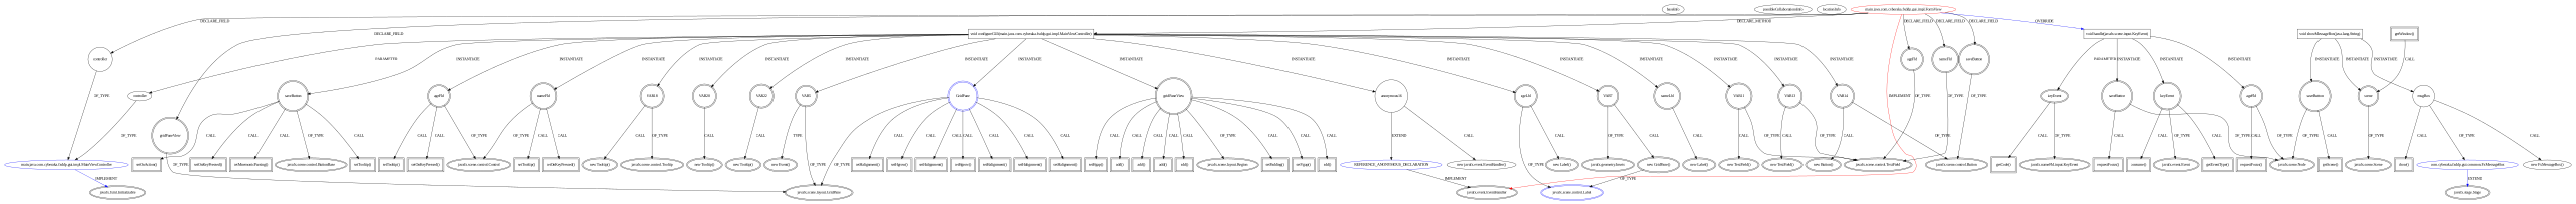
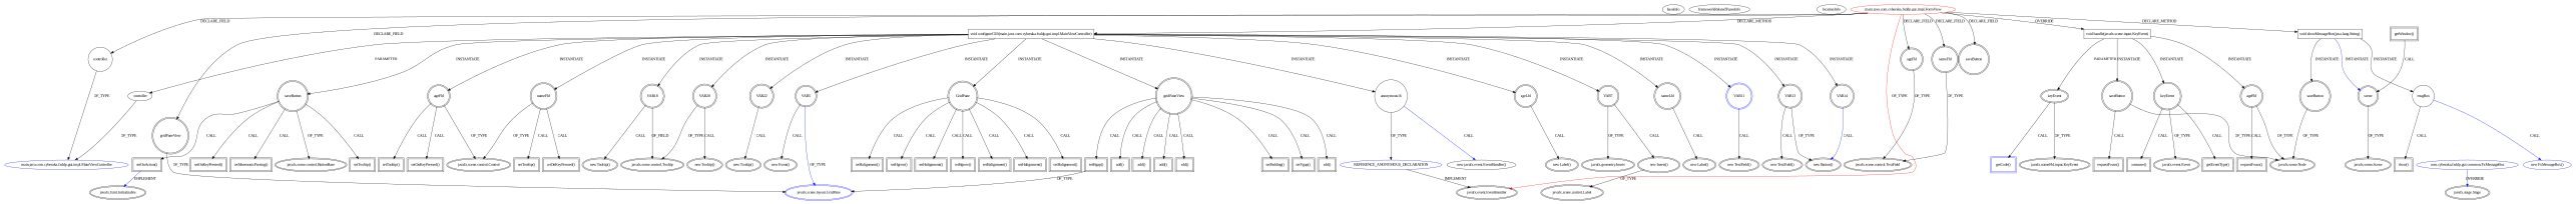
  digraph {
    fontname="Liberation Serif"
    node [fontname="Liberation Serif" isFrameworkType=true vertexType=INSIDE_CALL peripheries=2]
    edge [fontname="Liberation Serif"]
    baseInfo [category=extension_graph graphId=2335 isAnonymous=false possibleRelation=true isFrameworkType="" vertexType="" peripheries=""]
-   possibleCollaborationsInfo [0="2335~CLIENT_METHOD_DECLARATION-INSTANTIATION-~javafx.event.EventHandler ~javafx.stage.Stage ~false~false" 1="2335~CLIENT_METHOD_DECLARATION-PARAMETER_DECLARATION-FIELD_DECLARATION-~javafx.event.EventHandler ~javafx.fxml.Initializable ~false~false" 2="2335~CLIENT_METHOD_DECLARATION-INSTANTIATION-~javafx.event.EventHandler ~javafx.event.EventHandler ~false~true" isFrameworkType="" vertexType="" peripheries=""]
+   frameworkRelatedTypesInfo [0="javafx.event.EventHandler" isFrameworkType="" vertexType="" peripheries=""]
    locationInfo [contextSignature=FormView filePath="/cyberaka-fxddp_poc/fxddp_poc-master/fxddp-gui/src/main/java/com/cyberaka/fxddp/gui/impl/FormView.java" graphId=2335 projectName="cyberaka-fxddp_poc" isFrameworkType="" vertexType="" peripheries=""]
    n5 [color=red isFrameworkType=false label="main.java.com.cyberaka.fxddp.gui.impl.FormView" vertexType=ROOT_CLIENT_CLASS_DECLARATION peripheries=""]
    n6 [label="javafx.event.EventHandler" vertexType=FRAMEWORK_INTERFACE_TYPE]
    n7 [label=ageFld shape=circle vertexType=FIELD_DECLARATION]
    n8 [isFrameworkType=false label=controller shape=circle vertexType=FIELD_DECLARATION peripheries=""]
    n9 [label=gridPaneView shape=circle vertexType=FIELD_DECLARATION]
    n10 [label=nameFld shape=circle vertexType=FIELD_DECLARATION]
    n11 [label=saveButton shape=circle vertexType=FIELD_DECLARATION]
    n12 [isFrameworkType=false label="void handle(javafx.scene.input.KeyEvent)" shape=box vertexType=OVERRIDING_METHOD_DECLARATION peripheries=""]
    n13 [isFrameworkType=false label="void configureGUI(main.java.com.cyberaka.fxddp.gui.impl.MainViewController)" shape=box vertexType=CLIENT_METHOD_DECLARATION peripheries=""]
    n14 [isFrameworkType=false label="void showMessageBox(java.lang.String)" shape=box vertexType=CLIENT_METHOD_DECLARATION peripheries=""]
    n15 [label="javafx.scene.control.TextField" vertexType=FRAMEWORK_CLASS_TYPE]
    n16 [color=blue isFrameworkType=false label="main.java.com.cyberaka.fxddp.gui.impl.MainViewController" vertexType=REFERENCE_CLIENT_CLASS_DECLARATION peripheries=""]
-   n17 [label="javafx.scene.layout.GridPane" vertexType=FRAMEWORK_CLASS_TYPE]
-   n18 [label="javafx.scene.control.Button" vertexType=FRAMEWORK_CLASS_TYPE]
+   n17 [label="javafx.scene.layout.GridPane" vertexType=FRAMEWORK_CLASS_TYPE color=blue]
    n19 [label=keyEvent vertexType=PARAMETER_DECLARATION]
    n20 [label=keyEvent shape=circle vertexType=VARIABLE_EXPRESION]
    n21 [label=ageFld shape=circle vertexType=VARIABLE_EXPRESION]
    n22 [label=saveButton shape=circle vertexType=VARIABLE_EXPRESION]
    n23 [isFrameworkType=false label=controller vertexType=PARAMETER_DECLARATION peripheries=""]
    n24 [label=VAR5 shape=circle vertexType=VARIABLE_EXPRESION]
    n25 [label=gridPaneView shape=circle vertexType=VARIABLE_EXPRESION]
    n26 [label=VAR7 shape=circle vertexType=VARIABLE_EXPRESION]
    n27 [label=nameLbl shape=circle vertexType=VARIABLE_EXPRESION]
-   n28 [label=VAR11 shape=circle vertexType=VARIABLE_EXPRESION]
+   n28 [label=VAR11 shape=circle vertexType=VARIABLE_EXPRESION color=blue]
    n29 [label=ageLbl shape=circle vertexType=VARIABLE_EXPRESION]
    n30 [label=VAR13 shape=circle vertexType=VARIABLE_EXPRESION]
    n31 [label=VAR14 shape=circle vertexType=VARIABLE_EXPRESION]
    n32 [label=saveButton shape=circle vertexType=VARIABLE_EXPRESION]
    n33 [isFrameworkType=false label=anonymous16 shape=circle vertexType=VARIABLE_EXPRESION peripheries=""]
    n34 [label=nameFld shape=circle vertexType=VARIABLE_EXPRESION]
    n35 [label=VAR18 shape=circle vertexType=VARIABLE_EXPRESION]
    n36 [label=ageFld shape=circle vertexType=VARIABLE_EXPRESION]
    n37 [label=VAR20 shape=circle vertexType=VARIABLE_EXPRESION]
    n38 [label=VAR22 shape=circle vertexType=VARIABLE_EXPRESION]
-   n39 [label=GridPane shape=circle vertexType=VARIABLE_EXPRESION color=blue]
+   n39 [label=GridPane shape=circle vertexType=VARIABLE_EXPRESION]
    n40 [label=saveButton shape=circle vertexType=VARIABLE_EXPRESION]
    n41 [label=scene shape=circle vertexType=VARIABLE_EXPRESION]
    n42 [isFrameworkType=false label=msgBox shape=circle vertexType=VARIABLE_EXPRESION peripheries=""]
    n43 [label="javafx.fxml.Initializable" vertexType=FRAMEWORK_INTERFACE_TYPE]
    n44 [label="javafx.nameFld.input.KeyEvent" vertexType=FRAMEWORK_CLASS_TYPE]
-   n45 [label="getCode()" shape=box]
+   n45 [label="getCode()" shape=box color=blue]
    n46 [label="javafx.event.Event" vertexType=FRAMEWORK_CLASS_TYPE]
    n47 [label="getEventType()" shape=box]
    n48 [label="consume()" shape=box]
    n49 [label="javafx.scene.Node" vertexType=FRAMEWORK_CLASS_TYPE]
    n50 [label="requestFocus()" shape=box]
    n51 [label="requestFocus()" shape=box]
    n52 [label="new Event()" vertexType=CONSTRUCTOR_CALL]
-   n53 [label="javafx.scene.layout.Region" vertexType=FRAMEWORK_CLASS_TYPE]
    n54 [label="setPadding()" shape=box]
    n55 [label="setHgap()" shape=box]
    n56 [label="setVgap()" shape=box]
    n57 [label="add()" shape=box]
    n58 [label="add()" shape=box]
    n59 [label="add()" shape=box]
    n60 [label="add()" shape=box]
    n61 [label="add()" shape=box]
    n62 [label="javafx.geometry.Insets" vertexType=FRAMEWORK_CLASS_TYPE]
-   n63 [label="new GridPane()" vertexType=CONSTRUCTOR_CALL]
+   n63 [label="new Insets()" vertexType=CONSTRUCTOR_CALL]
    n64 [label="new Label()" vertexType=CONSTRUCTOR_CALL]
    n65 [label="new TextField()" vertexType=CONSTRUCTOR_CALL]
-   n66 [label="javafx.scene.control.Label" vertexType=FRAMEWORK_CLASS_TYPE color=blue]
+   n66 [label="javafx.scene.control.Label" vertexType=FRAMEWORK_CLASS_TYPE]
    n67 [label="new Label()" vertexType=CONSTRUCTOR_CALL]
    n68 [label="new TextField()" vertexType=CONSTRUCTOR_CALL]
    n69 [label="new Button()" vertexType=CONSTRUCTOR_CALL]
    n70 [label="javafx.scene.control.ButtonBase" vertexType=FRAMEWORK_CLASS_TYPE]
    n71 [label="setOnAction()" shape=box]
    n72 [label="setTooltip()" shape=box]
    n73 [label="setOnKeyPressed()" shape=box]
    n74 [label="setMnemonicParsing()" shape=box]
    n75 [color=blue isFrameworkType=false label=REFERENCE_ANONYMOUS_DECLARATION vertexType=REFERENCE_ANONYMOUS_DECLARATION peripheries=""]
    n76 [isFrameworkType=false label="new javafx.event.EventHandler()" vertexType=CONSTRUCTOR_CALL peripheries=""]
    n77 [label="javafx.scene.control.Control" vertexType=FRAMEWORK_CLASS_TYPE]
    n78 [label="setTooltip()" shape=box]
    n79 [label="setOnKeyPressed()" shape=box]
    n80 [label="javafx.scene.control.Tooltip" vertexType=FRAMEWORK_CLASS_TYPE]
    n81 [label="new Tooltip()" vertexType=CONSTRUCTOR_CALL]
    n82 [label="setTooltip()" shape=box]
    n83 [label="setOnKeyPressed()" shape=box]
    n84 [label="new Tooltip()" vertexType=CONSTRUCTOR_CALL]
    n85 [label="new Tooltip()" vertexType=CONSTRUCTOR_CALL]
    n86 [label="setHalignment()" shape=box]
    n87 [label="setHalignment()" shape=box]
    n88 [label="setHalignment()" shape=box]
    n89 [label="setHgrow()" shape=box]
    n90 [label="setHalignment()" shape=box]
    n91 [label="setHgrow()" shape=box]
    n92 [label="setHalignment()" shape=box]
-   n93 [label="getScene()" shape=box]
    n94 [label="javafx.scene.Scene" vertexType=FRAMEWORK_CLASS_TYPE]
    n95 [color=blue isFrameworkType=false label="com.cyberaka.fxddp.gui.common.FxMessageBox" vertexType=REFERENCE_CLIENT_CLASS_DECLARATION peripheries=""]
-   n96 [isFrameworkType=false label="new FxMessageBox()" vertexType=CONSTRUCTOR_CALL peripheries=""]
+   n96 [isFrameworkType=false label="new FxMessageBox()" vertexType=CONSTRUCTOR_CALL color=blue peripheries=""]
    n97 [label="show()" shape=box]
    n98 [label="getWindow()" shape=box]
    n99 [label="javafx.stage.Stage" vertexType=FRAMEWORK_CLASS_TYPE]
-   n5 -> n6 [color=red label=IMPLEMENT]
+   n5 -> n6 [color=red label=OF_TYPE]
    n5 -> n7 [label=DECLARE_FIELD]
    n5 -> n8 [label=DECLARE_FIELD]
    n5 -> n9 [label=DECLARE_FIELD]
    n5 -> n10 [label=DECLARE_FIELD]
    n5 -> n11 [label=DECLARE_FIELD]
-   n5 -> n12 [label=OVERRIDE color=blue]
+   n5 -> n12 [label=OVERRIDE]
    n5 -> n13 [label=DECLARE_METHOD]
+   n5 -> n14 [label=DECLARE_METHOD]
    n7 -> n15 [label=OF_TYPE]
    n8 -> n16 [label=OF_TYPE]
    n9 -> n17 [label=OF_TYPE]
    n10 -> n15 [label=OF_TYPE]
-   n11 -> n18 [label=OF_TYPE]
    n12 -> n19 [label=PARAMETER]
    n12 -> n20 [label=INSTANTIATE]
    n12 -> n21 [label=INSTANTIATE]
    n12 -> n22 [label=INSTANTIATE]
    n13 -> n23 [label=PARAMETER]
    n13 -> n24 [label=INSTANTIATE]
    n13 -> n25 [label=INSTANTIATE]
    n13 -> n26 [label=INSTANTIATE]
    n13 -> n27 [label=INSTANTIATE]
    n13 -> n28 [label=INSTANTIATE]
    n13 -> n29 [label=INSTANTIATE]
    n13 -> n30 [label=INSTANTIATE]
    n13 -> n31 [label=INSTANTIATE]
    n13 -> n32 [label=INSTANTIATE]
    n13 -> n33 [label=INSTANTIATE]
    n13 -> n34 [label=INSTANTIATE]
    n13 -> n35 [label=INSTANTIATE]
    n13 -> n36 [label=INSTANTIATE]
    n13 -> n37 [label=INSTANTIATE]
    n13 -> n38 [label=INSTANTIATE]
    n13 -> n39 [label=INSTANTIATE]
    n14 -> n40 [label=INSTANTIATE]
-   n14 -> n41 [label=INSTANTIATE]
+   n14 -> n41 [label=INSTANTIATE color=blue]
    n14 -> n42 [label=INSTANTIATE]
-   n16 -> n43 [color=blue label=IMPLEMENT]
+   n71 -> n43 [color=blue label=IMPLEMENT]
    n19 -> n44 [label=OF_TYPE]
    n19 -> n45 [label=CALL]
    n20 -> n46 [label=OF_TYPE]
    n20 -> n47 [label=CALL]
    n20 -> n48 [label=CALL]
    n21 -> n49 [label=OF_TYPE]
    n21 -> n50 [label=CALL]
    n22 -> n49 [label=OF_TYPE]
    n22 -> n51 [label=CALL]
    n23 -> n16 [label=OF_TYPE]
-   n24 -> n17 [label=OF_TYPE]
-   n24 -> n52 [label=TYPE]
-   n25 -> n53 [label=OF_TYPE]
+   n24 -> n17 [label=OF_TYPE color=blue]
+   n24 -> n52 [label=CALL]
    n25 -> n54 [label=CALL]
    n25 -> n55 [label=CALL]
    n25 -> n56 [label=CALL]
    n25 -> n57 [label=CALL]
    n25 -> n58 [label=CALL]
    n25 -> n59 [label=CALL]
    n25 -> n60 [label=CALL]
    n25 -> n61 [label=CALL]
    n26 -> n62 [label=OF_TYPE]
    n26 -> n63 [label=CALL]
    n27 -> n64 [label=CALL]
-   n28 -> n15 [label=OF_TYPE]
    n28 -> n65 [label=CALL]
-   n29 -> n66 [label=OF_TYPE]
    n29 -> n67 [label=CALL]
-   n30 -> n15 [label=OF_TYPE]
+   n30 -> n69 [label=OF_TYPE]
    n30 -> n68 [label=CALL]
-   n31 -> n18 [label=OF_TYPE]
-   n31 -> n69 [label=CALL]
+   n31 -> n69 [label=CALL color=blue]
    n32 -> n70 [label=OF_TYPE]
    n32 -> n71 [label=CALL]
    n32 -> n72 [label=CALL]
    n32 -> n73 [label=CALL]
    n32 -> n74 [label=CALL]
-   n33 -> n75 [label=EXTEND]
-   n33 -> n76 [label=CALL]
+   n33 -> n75 [label=OF_TYPE]
+   n33 -> n76 [label=CALL color=blue]
    n34 -> n77 [label=OF_TYPE]
    n34 -> n78 [label=CALL]
    n34 -> n79 [label=CALL]
-   n35 -> n80 [label=OF_TYPE]
+   n35 -> n80 [label=OF_FIELD]
    n35 -> n81 [label=CALL]
    n36 -> n77 [label=OF_TYPE]
    n36 -> n82 [label=CALL]
    n36 -> n83 [label=CALL]
+   n37 -> n80 [label=OF_TYPE]
    n37 -> n84 [label=CALL]
    n38 -> n85 [label=CALL]
-   n39 -> n17 [label=OF_TYPE]
+   n55 -> n17 [label=OF_TYPE]
    n39 -> n86 [label=CALL]
    n39 -> n87 [label=CALL]
    n39 -> n88 [label=CALL]
    n39 -> n89 [label=CALL]
    n39 -> n90 [label=CALL]
    n39 -> n91 [label=CALL]
    n39 -> n92 [label=CALL]
    n40 -> n49 [label=OF_TYPE]
-   n40 -> n93 [label=CALL]
    n41 -> n94 [label=OF_TYPE]
-   n42 -> n95 [label=OF_TYPE]
-   n42 -> n96 [label=CALL]
+   n42 -> n96 [label=CALL color=blue]
    n42 -> n97 [label=CALL]
    n63 -> n66 [label=OF_TYPE]
    n75 -> n6 [color=black label=IMPLEMENT]
-   n95 -> n99 [color=blue label=EXTEND]
+   n95 -> n99 [color=blue label=OVERRIDE]
    n98 -> n41 [label=CALL]
  }
